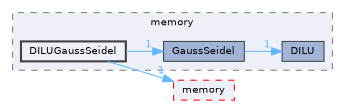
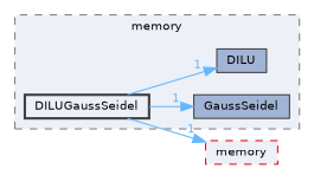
  digraph {
    compound=true
    rankdir=LR
    node [color=grey25 fillcolor="#a2b4d6" fontname=Helvetica fontsize=10 shape=box style=filled]
    edge [color=steelblue1 fontcolor=steelblue1 fontname=Helvetica fontsize=10 headlabel=1 labeldistance=1.5 labelfontname=Helvetica labelfontsize=10]
    n1 [height=0.2 label=GaussSeidel width=0.4]
    n2 [height=0.2 label=DILU width=0.4]
    n3 [fillcolor="#edf0f7" height=0.2 label=DILUGaussSeidel style="filled,bold" width=0.4]
    n4 [color=red fillcolor="#edf0f7" height=0.2 label=memory style="filled,dashed" width=0.4]
    subgraph cluster_1 {
      bgcolor="#edf0f7"
      fontname=Helvetica
      fontsize=10
      label=memory
      pencolor=grey50
      style="filled,dashed"
      n1
      n2
      n3
    }
    n3 -> n1
-   n1 -> n2
+   n3 -> n2
    n3 -> n4
  }
